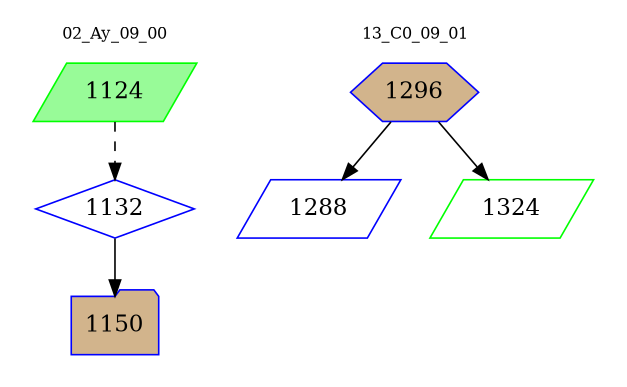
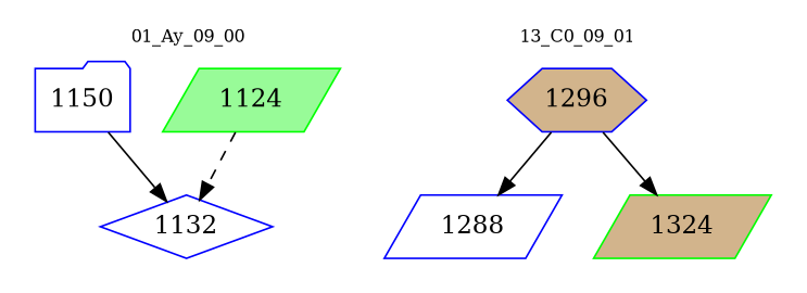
  digraph {
    node [color=blue fillcolor=white shape=parallelogram style=filled]
    edge [color=black style=solid]
    n1 [label=1132 shape=diamond]
    n2 [color=green fillcolor=palegreen label=1124]
-   n3 [fillcolor=tan label=1150 shape=folder]
+   n3 [label=1150 shape=folder]
    n4 [fillcolor=tan label=1296 shape=hexagon]
    n5 [label=1288]
-   n6 [color=green label=1324]
+   n6 [color=green fillcolor=tan label=1324]
    subgraph cluster_1 {
      color=white
      fontsize=10
-     label="02_Ay_09_00"
+     label="01_Ay_09_00"
      n1
      n2
      n3
    }
    subgraph cluster_2 {
      color=white
      fontsize=10
      label="13_C0_09_01"
      n4
      n5
      n6
    }
-   n1 -> n3
+   n3 -> n1
    n2 -> n1 [style=dashed]
    n4 -> n5
    n4 -> n6
  }
